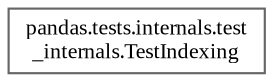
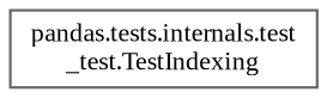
  digraph {
    rankdir=LR
    fontname="Liberation Serif"
-   n1 [color=grey40 fillcolor=white fontname="Liberation Serif" fontsize=10 height=0.2 label="pandas.tests.internals.test\l_internals.TestIndexing" shape=box style=filled width=0.4]
+   n1 [color=grey40 fillcolor=white fontname="Liberation Serif" fontsize=10 height=0.2 label="pandas.tests.internals.test\l_test.TestIndexing" shape=box style=filled width=0.4]
  }
